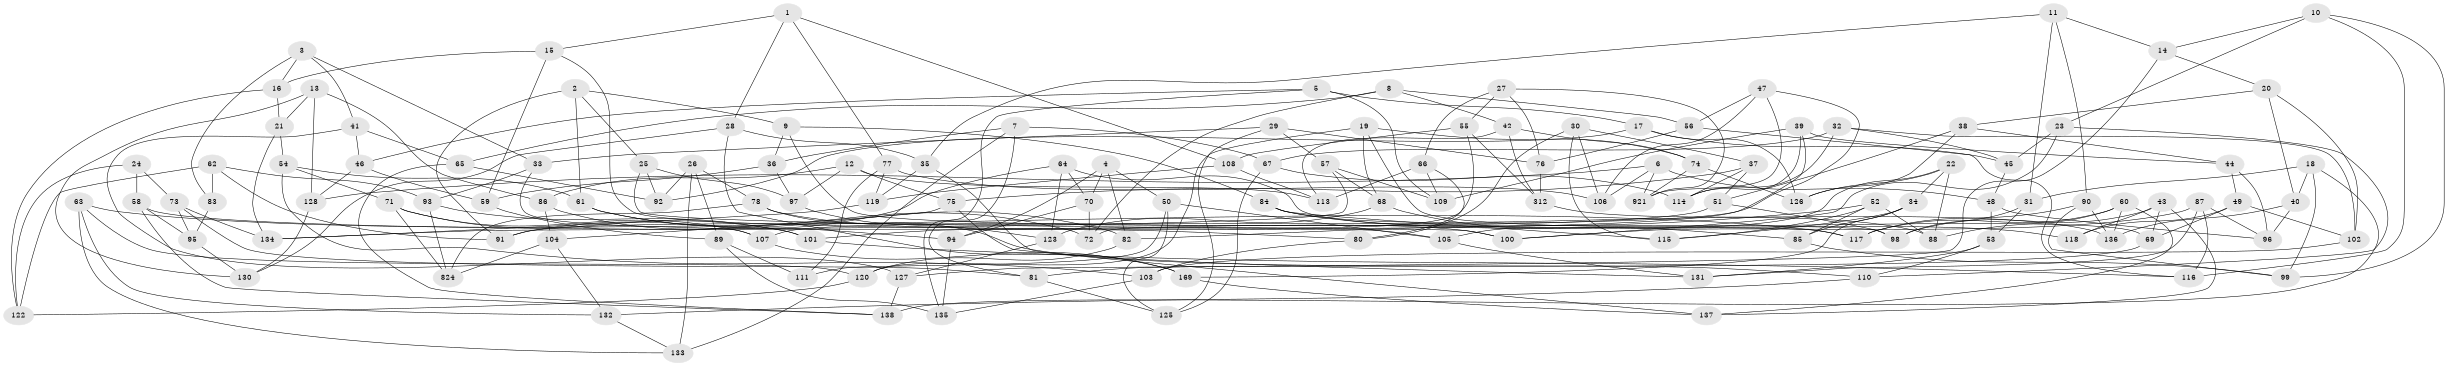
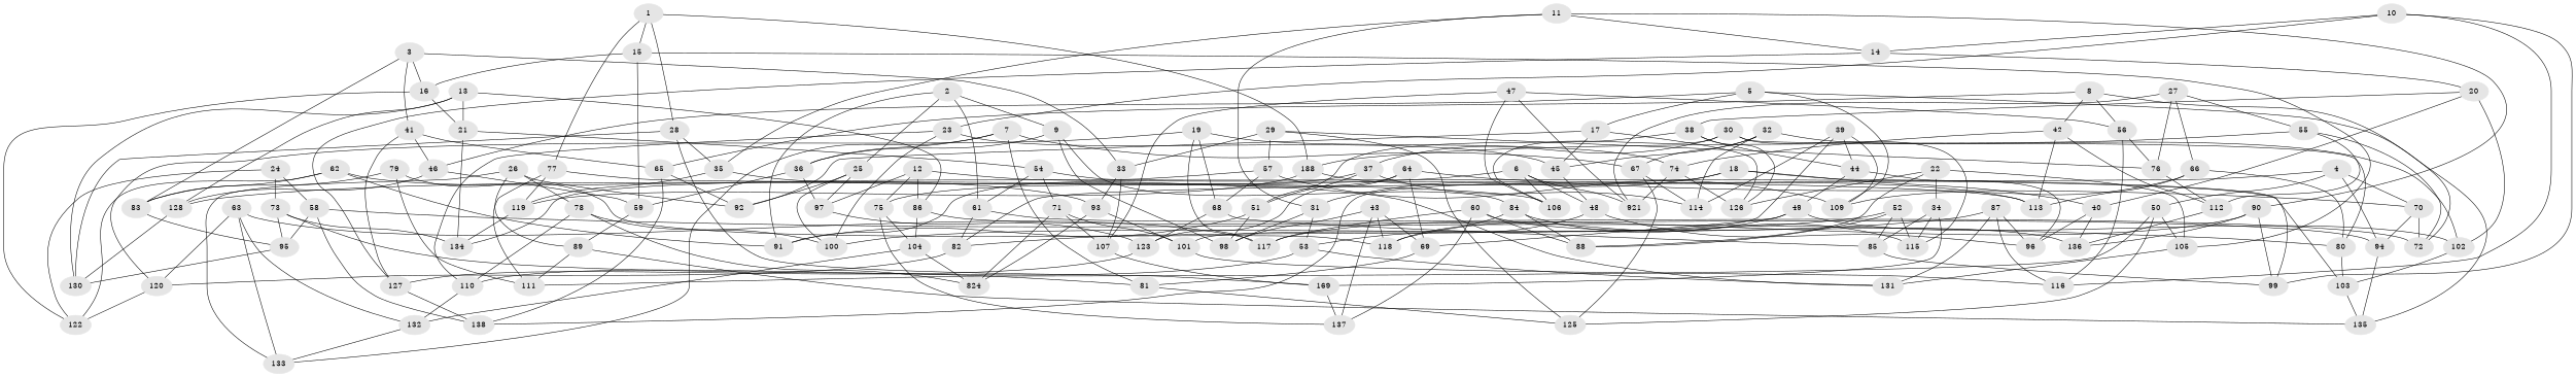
  graph {
    node [color=gray90 style=filled]
    1
    15
    28
    77
-   108
+   108 [label=188]
    16
    59
    105
    35
    130
    n11 [label=169]
    106
    119
    111
    113
    2
    9
    25
    61
    91
    36
    84
    98
    97
    92
    100
    82
    72
    3
    33
    41
    83
    21
    122
    93
    107
    46
    65
    127
    95
    4
    50
    70
    94
    125
    120
    135
    5
    17
    109
    45
    126
    128
    6
    48
    n56 [label=921]
    53
    96
    7
    67
    81
    133
    114
    8
    42
    56
    74
-   112 [label=312]
+   112
    116
    76
    138
    88
    115
    118
    10
    14
    23
    99
    20
    110
    11
    31
    90
    131
    117
    136
    12
    75
    86
    137
    104
    123
    13
    54
    134
    40
    38
    102
    89
    18
    19
    68
    85
    51
    44
    103
    71
    22
    34
    132
    24
    58
    73
    80
+   79
    26
    78
    n118 [label=824]
    27
    55
    66
    29
    57
    30
    37
    32
    101
    49
    39
    43
    69
    47
    52
    60
    62
    63
    64
    87
    1 -- 15
    1 -- 28
    1 -- 77
    1 -- 108
    15 -- 16
    15 -- 59
    15 -- 105
    28 -- 35
    28 -- 130
    28 -- n11
    77 -- 106
    77 -- 119
    77 -- 111
    108 -- 119
    108 -- 113
    16 -- 21
    16 -- 122
    59 -- 89
    105 -- 131
    35 -- 119
    35 -- 131
    n11 -- 137
    119 -- 134
    2 -- 9
    2 -- 25
    2 -- 61
    2 -- 91
    9 -- 36
    9 -- 84
    9 -- 98
    25 -- 97
    25 -- 92
    25 -- 100
    61 -- 82
    61 -- 72
    36 -- 59
    36 -- 97
    84 -- 88
    84 -- 115
    84 -- 118
    97 -- 123
    82 -- 120
    3 -- 16
    3 -- 33
    3 -- 41
    3 -- 83
    33 -- 93
    33 -- 107
    41 -- 46
    41 -- 65
    41 -- 127
    83 -- 95
    21 -- 54
    21 -- 134
    93 -- n118
    93 -- 101
    107 -- n11
    46 -- 59
    46 -- 128
    65 -- 92
    65 -- 138
    127 -- 138
    95 -- 130
    4 -- 82
    4 -- 50
    4 -- 70
    4 -- 94
    50 -- 105
    50 -- 111
    50 -- 125
    70 -- 72
    70 -- 94
    94 -- 135
    120 -- 122
    5 -- 46
    5 -- 135
    5 -- 17
    5 -- 109
    17 -- 92
    17 -- 45
    17 -- 126
    45 -- 48
    128 -- 130
    6 -- 106
    6 -- 128
    6 -- 48
    6 -- n56
    48 -- 53
    48 -- 96
    53 -- 110
    53 -- 131
    7 -- 36
    7 -- 67
    7 -- 81
    7 -- 133
    67 -- 125
    67 -- 114
    81 -- 125
    8 -- 72
    8 -- 65
    8 -- 42
    8 -- 56
    42 -- 113
    42 -- 74
    42 -- 112
    56 -- 116
    56 -- 76
    74 -- 126
    74 -- n56
    112 -- 136
    76 -- 112
    10 -- 116
    10 -- 14
    10 -- 23
    10 -- 99
    14 -- 127
    14 -- 20
    23 -- 100
    23 -- 45
    23 -- 110
    20 -- 40
    20 -- 38
    20 -- 102
    110 -- 132
    11 -- 35
    11 -- 14
    11 -- 31
    11 -- 90
    31 -- 98
    31 -- 53
    90 -- 99
    90 -- 117
    90 -- 136
    12 -- 113
    12 -- 97
    12 -- 75
    12 -- 86
    75 -- 137
    75 -- 104
    86 -- 94
    86 -- 104
    104 -- 132
    104 -- n118
    123 -- 127
    13 -- 130
    13 -- 21
    13 -- 128
    13 -- 86
    54 -- 61
    54 -- 103
    54 -- 71
    40 -- 96
    40 -- 136
    38 -- 126
    38 -- 51
    38 -- 44
    102 -- 103
    89 -- 111
    89 -- 135
    18 -- 138
    18 -- 99
    18 -- 31
    18 -- 40
    19 -- 120
    19 -- 74
    19 -- 117
    19 -- 68
    68 -- 123
    68 -- 85
    85 -- 99
    51 -- 91
    51 -- 98
    44 -- 96
    44 -- 49
    103 -- 135
    71 -- 107
    71 -- n118
    71 -- 101
    22 -- 105
    22 -- 126
    22 -- 88
    22 -- 34
    34 -- n11
    34 -- 115
    34 -- 85
    132 -- 133
    24 -- 122
    24 -- 58
    24 -- 73
    58 -- 95
    58 -- 138
    58 -- 80
    73 -- 95
    73 -- 81
    73 -- 134
    80 -- 103
+   79 -- 111
+   79 -- 83
+   79 -- 118
    26 -- 92
    26 -- 133
    26 -- 89
    26 -- 78
    78 -- 100
    78 -- 110
    78 -- n118
    27 -- n56
    27 -- 76
    27 -- 55
    27 -- 66
    55 -- 108
    55 -- 72
    55 -- 112
    66 -- 113
    66 -- 109
    66 -- 80
    29 -- 33
    29 -- 125
    29 -- 76
    29 -- 57
    57 -- 109
    57 -- 134
    57 -- 68
    30 -- 106
    30 -- 115
    30 -- 80
    30 -- 37
    37 -- 114
    37 -- 75
    37 -- 51
    32 -- 45
    32 -- 67
    32 -- 114
    32 -- 102
    101 -- 116
    49 -- 118
    49 -- 102
    49 -- 69
    39 -- 109
    39 -- 114
    39 -- 44
    39 -- 101
    43 -- 98
    43 -- 118
    43 -- 137
    43 -- 69
    69 -- 81
    47 -- 106
    47 -- 107
    47 -- n56
    47 -- 56
    52 -- 82
    52 -- 88
    52 -- 115
    52 -- 85
    60 -- 88
    60 -- 117
    60 -- 136
    60 -- 137
    62 -- 91
    62 -- 83
    62 -- 122
    62 -- 93
    63 -- 120
    63 -- 133
    63 -- 117
    63 -- 132
    64 -- 91
    64 -- 70
    64 -- 123
    64 -- 69
    87 -- 100
    87 -- 96
    87 -- 116
    87 -- 131
  }
